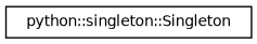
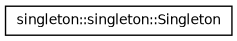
  digraph {
    rankdir=LR
-   n1 [color=black fillcolor=white fontname=Helvetica fontsize=10 height=0.2 label="python::singleton::Singleton" shape=record style=filled width=0.4]
+   n1 [color=black fillcolor=white fontname=Helvetica fontsize=10 height=0.2 label="singleton::singleton::Singleton" shape=record style=filled width=0.4]
  }
